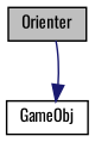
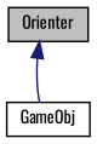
  digraph {
    fontname=Oswald
    node [color=black fontname=Oswald fontsize=10 shape=record style=filled]
    n1 [fillcolor=grey75 fontcolor=black height=0.2 label=Orienter width=0.4]
    n2 [fillcolor=white height=0.2 label=GameObj width=0.4]
-   n2 -> n1 [color=midnightblue dir=back fontname=Oswald fontsize=10 labelfontname=Helvetica labelfontsize=10 style=solid]
+   n1 -> n2 [color=midnightblue dir=back fontname=Oswald fontsize=10 labelfontname=Helvetica labelfontsize=10 style=solid]
  }
